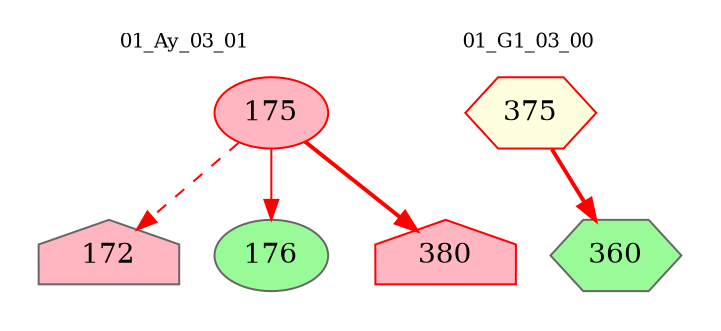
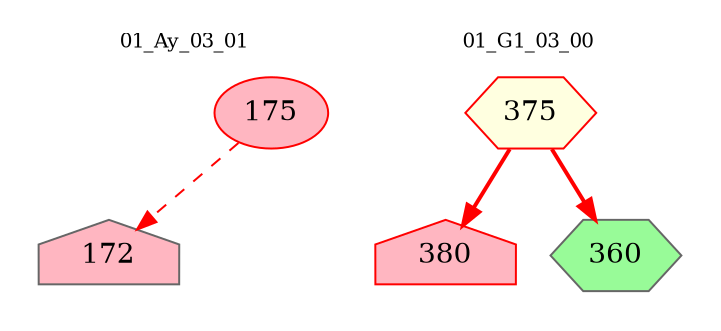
  digraph {
    node [color=red fillcolor=lightpink shape=ellipse style=filled]
    edge [color=red style=bold]
    n1 [label=175]
    n2 [color=gray40 label=172 shape=house]
-   n3 [color=gray40 fillcolor=palegreen label=176]
    n4 [fillcolor=lightyellow label=375 shape=hexagon]
    n5 [color=gray40 fillcolor=palegreen label=360 shape=hexagon]
    n6 [label=380 shape=house]
    subgraph cluster_1 {
      color=white
      fontsize=10
      label="01_Ay_03_01"
      n1
      n2
-     n3
    }
    subgraph cluster_2 {
      color=white
      fontsize=10
      label="01_G1_03_00"
      n4
      n5
      n6
    }
    n1 -> n2 [style=dashed]
-   n1 -> n3 [style=solid]
    n4 -> n5
-   n1 -> n6
+   n4 -> n6
  }
